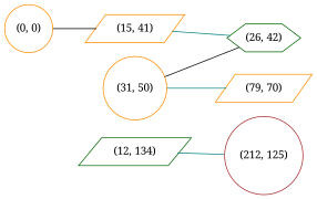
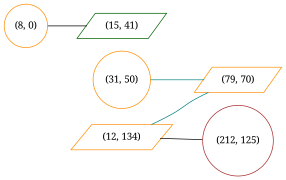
  graph {
    fontname="Noto Serif"
    rankdir=LR
    node [color=darkgreen fontname="Noto Serif" shape=parallelogram]
    edge [color=teal fontname="Noto Serif" weight=1]
-   "(15, 41)" [color=darkorange]
-   "(0, 0)" [color=darkorange shape=circle]
-   "(26, 42)" [shape=hexagon]
+   "(15, 41)"
+   "(0, 0)" [color=darkorange shape=circle label="(8, 0)"]
    "(79, 70)" [color=darkorange]
    "(31, 50)" [color=darkorange shape=circle]
-   "(12, 134)"
+   "(12, 134)" [color=darkorange]
    "(212, 125)" [color=brown shape=circle]
-   "(15, 41)" -- "(26, 42)"
    "(0, 0)" -- "(15, 41)" [color=black weight=4]
-   "(31, 50)" -- "(26, 42)" [color=black]
    "(31, 50)" -- "(79, 70)"
-   "(12, 134)" -- "(212, 125)"
+   "(12, 134)" -- "(79, 70)"
+   "(12, 134)" -- "(212, 125)" [color=black]
  }
